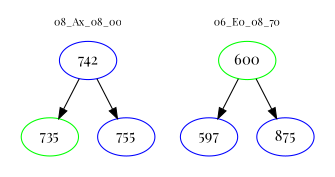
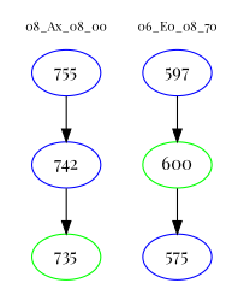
  digraph {
    fontname="Playfair Display"
    node [color=blue fontname="Playfair Display"]
    edge [color=black fontname="Playfair Display"]
    n1 [label=742]
    n2 [color=green label=735]
    n3 [label=755]
    n4 [label=597]
-   n5 [label=875]
+   n5 [label=575]
    n6 [color=green label=600]
    subgraph cluster_1 {
      color=white
      fontsize=10
      label="08_Ax_08_00"
      n1
      n2
      n3
    }
    subgraph cluster_2 {
      color=white
      fontsize=10
      label="06_E0_08_70"
      n4
      n5
      n6
    }
    n1 -> n2
-   n1 -> n3
-   n6 -> n4
+   n3 -> n1
+   n4 -> n6
    n6 -> n5
  }
